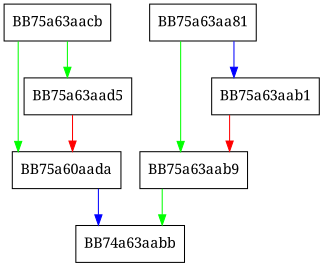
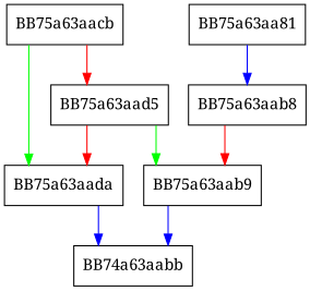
  digraph {
    fontname="Noto Serif"
    splines=ortho
    node [fontname="Noto Serif" shape=box]
    edge [color=red fontname="Noto Serif"]
    BB75a63aacb
-   BB75a63aada [label=BB75a60aada]
+   BB75a63aada
    BB75a63aad5
    BB75a63aa81
    BB75a63aab9
-   BB75a63aab1
+   BB75a63aab1 [label=BB75a63aab8]
    n7 [label=BB74a63aabb]
    BB75a63aacb -> BB75a63aada [color=green]
-   BB75a63aacb -> BB75a63aad5 [color=green]
+   BB75a63aacb -> BB75a63aad5
    BB75a63aada -> n7 [color=blue]
    BB75a63aad5 -> BB75a63aada
-   BB75a63aa81 -> BB75a63aab9 [color=green]
+   BB75a63aad5 -> BB75a63aab9 [color=green]
    BB75a63aa81 -> BB75a63aab1 [color=blue]
-   BB75a63aab9 -> n7 [color=green]
+   BB75a63aab9 -> n7 [color=blue]
    BB75a63aab1 -> BB75a63aab9
  }
